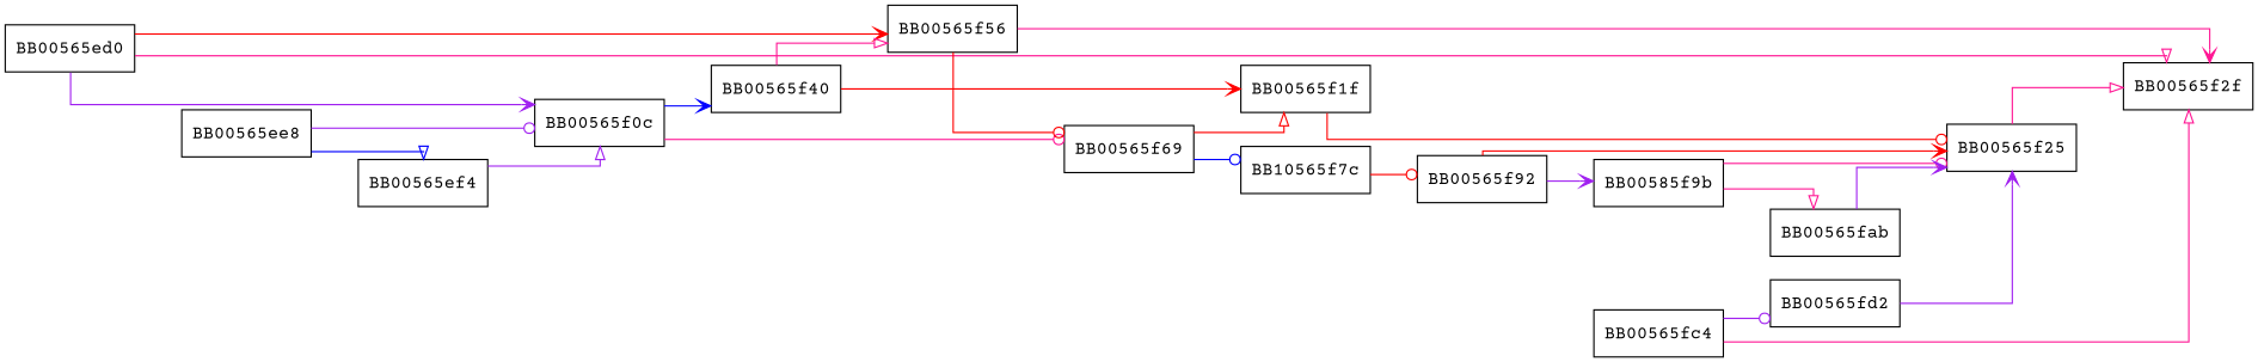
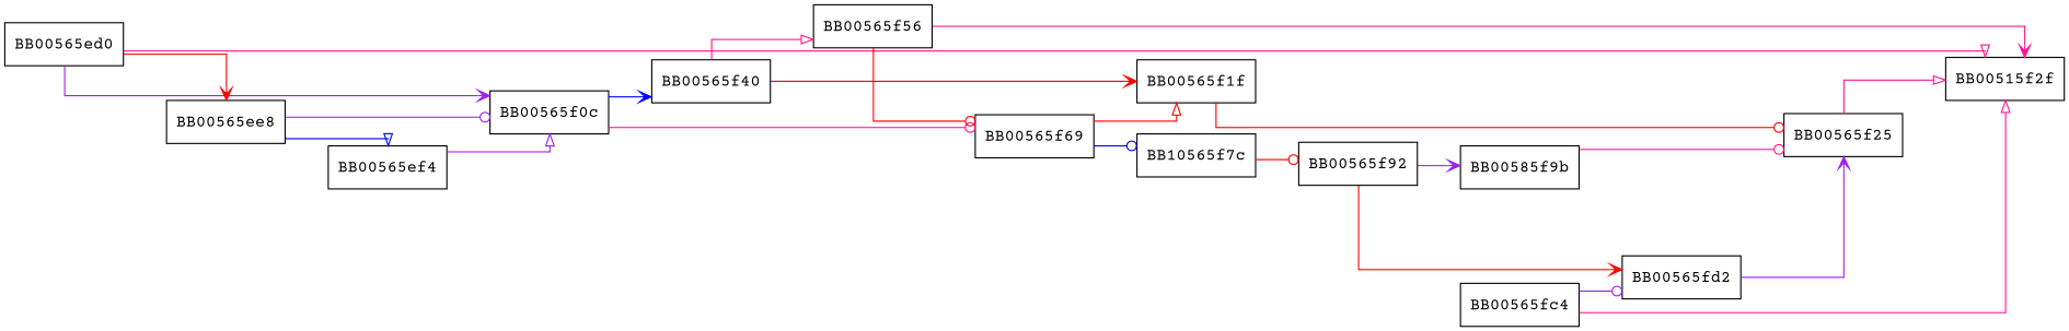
  digraph {
    fontname="Courier Prime"
    rankdir=LR
    splines=ortho
    node [fontname="Courier Prime" shape=box]
    edge [arrowhead=vee color=deeppink fontname="Courier Prime"]
    BB00565ed0
    BB00565f0c
    BB00565ee8
-   BB00565f2f
+   BB00565f2f [label=BB00515f2f]
    BB00565f40
    BB00565f69
    BB00565ef4
    BB00565f1f
    BB00565f56
    BB00565f25
    n11 [label=BB10565f7c]
    BB00565f92
    n13 [label=BB00585f9b]
-   BB00565fab
    BB00565fc4
    BB00565fd2
    BB00565ed0 -> BB00565f0c [color=purple]
-   BB00565ed0 -> BB00565f56 [color=red]
+   BB00565ed0 -> BB00565ee8 [color=red]
    BB00565ed0 -> BB00565f2f [arrowhead=onormal]
    BB00565f0c -> BB00565f40 [color=blue]
    BB00565f0c -> BB00565f69 [arrowhead=odot]
    BB00565ee8 -> BB00565f0c [arrowhead=odot color=purple]
    BB00565ee8 -> BB00565ef4 [arrowhead=onormal color=blue]
    BB00565f40 -> BB00565f1f [color=red]
    BB00565f40 -> BB00565f56 [arrowhead=onormal]
    BB00565f69 -> BB00565f1f [arrowhead=onormal color=red]
    BB00565f69 -> n11 [arrowhead=odot color=blue]
    BB00565ef4 -> BB00565f0c [arrowhead=onormal color=purple]
    BB00565f1f -> BB00565f25 [arrowhead=odot color=red]
    BB00565f56 -> BB00565f2f
    BB00565f56 -> BB00565f69 [arrowhead=odot color=red]
    BB00565f25 -> BB00565f2f [arrowhead=onormal]
    n11 -> BB00565f92 [arrowhead=odot color=red]
-   BB00565f92 -> BB00565f25 [color=red]
+   BB00565f92 -> BB00565fd2 [color=red]
    BB00565f92 -> n13 [color=purple]
    n13 -> BB00565f25 [arrowhead=odot]
-   n13 -> BB00565fab [arrowhead=onormal]
-   BB00565fab -> BB00565f25 [color=purple]
    BB00565fc4 -> BB00565f2f [arrowhead=onormal]
    BB00565fc4 -> BB00565fd2 [arrowhead=odot color=purple]
    BB00565fd2 -> BB00565f25 [color=purple]
  }
